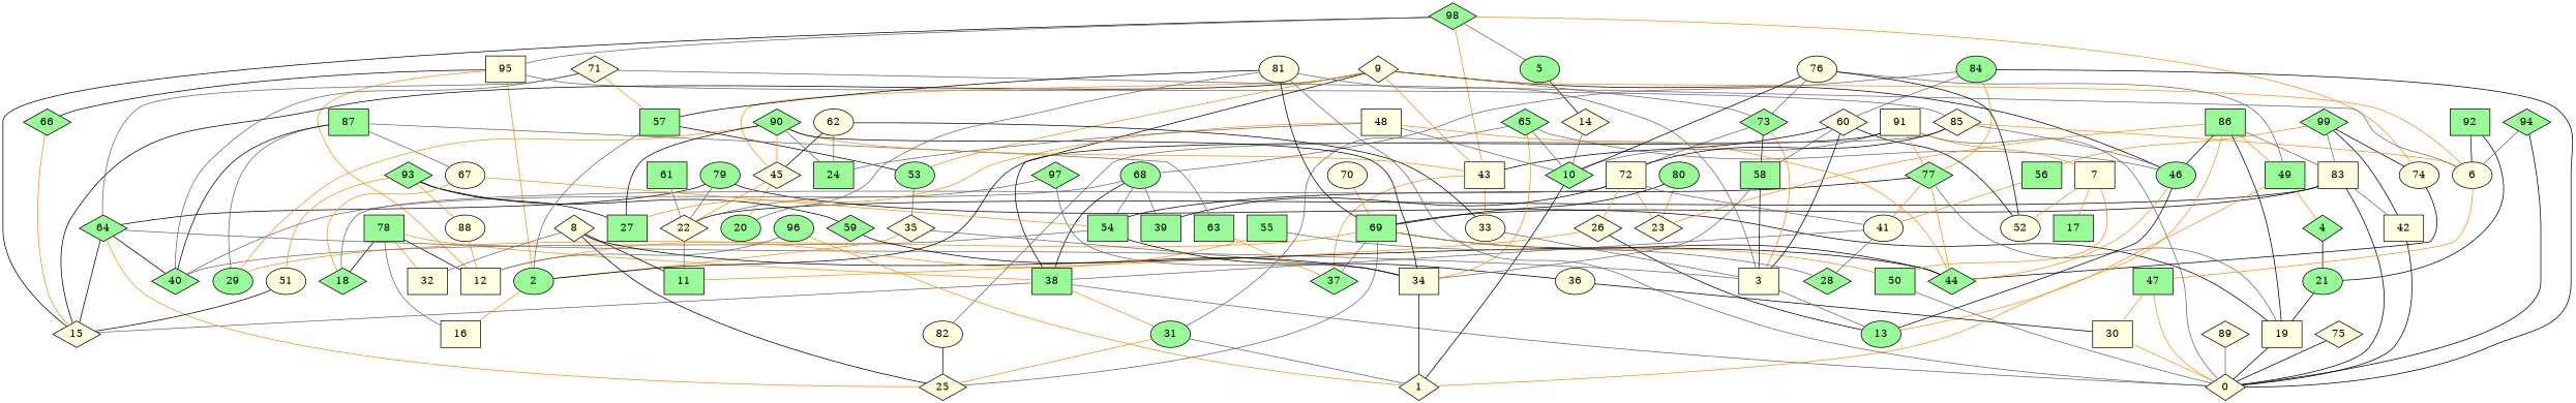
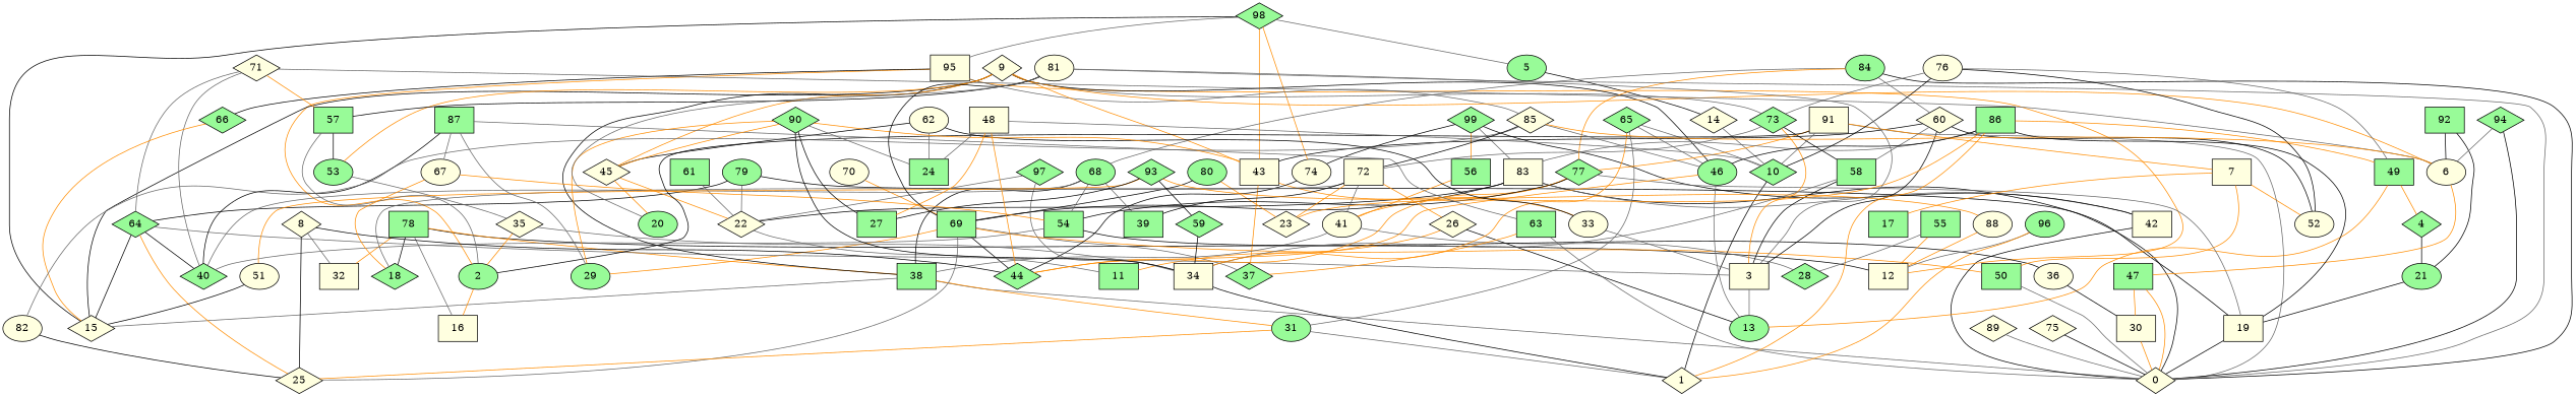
  digraph {
    node [fillcolor=palegreen shape=box style=filled]
    edge [color=gray40 dir=none]
    78
    32 [fillcolor=lightyellow]
    12 [fillcolor=lightyellow]
    38
    16 [fillcolor=lightyellow]
    18 [shape=diamond]
    83 [fillcolor=lightyellow]
    69
    0 [fillcolor=lightyellow shape=diamond]
    22 [fillcolor=lightyellow shape=diamond]
    42 [fillcolor=lightyellow]
    25 [fillcolor=lightyellow shape=diamond]
    44 [shape=diamond]
    29 [shape=ellipse]
    37 [shape=diamond]
    50
    80 [shape=ellipse]
    23 [fillcolor=lightyellow shape=diamond]
    26 [fillcolor=lightyellow shape=diamond]
    11
    13 [shape=ellipse]
    21 [shape=ellipse]
    19 [fillcolor=lightyellow]
    89 [fillcolor=lightyellow shape=diamond]
    70 [fillcolor=lightyellow shape=ellipse]
    88 [fillcolor=lightyellow shape=ellipse]
    14 [fillcolor=lightyellow shape=diamond]
    10 [shape=diamond]
    1 [fillcolor=lightyellow shape=diamond]
    98 [shape=diamond]
    5 [shape=ellipse]
    15 [fillcolor=lightyellow shape=diamond]
    43 [fillcolor=lightyellow]
    74 [fillcolor=lightyellow shape=ellipse]
    95 [fillcolor=lightyellow]
    31 [shape=ellipse]
    61
    79 [shape=ellipse]
    64 [shape=diamond]
    56
    41 [fillcolor=lightyellow shape=ellipse]
    28 [shape=diamond]
    99 [shape=diamond]
    82 [fillcolor=lightyellow shape=ellipse]
    49
    4 [shape=diamond]
    97 [shape=diamond]
    34 [fillcolor=lightyellow]
    68 [shape=ellipse]
    39
    40 [shape=diamond]
    54
    77 [shape=diamond]
    36 [fillcolor=lightyellow shape=ellipse]
    9 [fillcolor=lightyellow shape=diamond]
    73 [shape=diamond]
    53 [shape=ellipse]
    46 [shape=ellipse]
    6 [fillcolor=lightyellow shape=ellipse]
    45 [fillcolor=lightyellow shape=diamond]
    3 [fillcolor=lightyellow]
    58
    72 [fillcolor=lightyellow]
    33 [fillcolor=lightyellow shape=ellipse]
    35 [fillcolor=lightyellow shape=diamond]
    93 [shape=diamond]
    51 [fillcolor=lightyellow shape=ellipse]
    27
    59 [shape=diamond]
    8 [fillcolor=lightyellow shape=diamond]
    52 [fillcolor=lightyellow shape=ellipse]
    2 [shape=ellipse]
    84 [shape=ellipse]
    60 [fillcolor=lightyellow shape=diamond]
    30 [fillcolor=lightyellow]
    65 [shape=diamond]
    7 [fillcolor=lightyellow]
    17
    91 [fillcolor=lightyellow]
    92
    47
    71 [fillcolor=lightyellow shape=diamond]
    57
    94 [shape=diamond]
    86
    55
    62 [fillcolor=lightyellow shape=ellipse]
    24
    87
    63
    67 [fillcolor=lightyellow shape=ellipse]
    90 [shape=diamond]
    20 [shape=ellipse]
    75 [fillcolor=lightyellow shape=diamond]
    48 [fillcolor=lightyellow]
    76 [fillcolor=lightyellow shape=ellipse]
    66 [shape=diamond]
    85 [fillcolor=lightyellow shape=diamond]
    81 [fillcolor=lightyellow shape=ellipse]
    96 [shape=ellipse]
    subgraph sub_1 {
      78
      32
      12
      38
      16
      18
      83
      69
      0
      22
      42
      25
      44
      29
      37
      50
      80
      23
      26
      11
      13
      21
      19
      89
      70
      88
      14
      10
      1
      98
      5
      15
      43
      74
      95
      31
      61
      79
      64
      56
      41
      28
      99
      82
      49
      4
      97
      34
      68
      39
      40
      54
      77
      36
      9
      73
      53
      46
      6
      45
      3
      58
      72
      33
      35
      93
      51
      27
      59
      8
      52
      2
      84
      60
      30
      65
      7
      17
      91
      92
      47
      71
      57
      94
      86
      55
      62
      24
      87
      63
      67
      90
      20
      75
      48
      76
      66
      85
      81
      96
    }
    78 -> 32 [color=darkorange]
    78 -> 12 [color=black]
    78 -> 38 [color=darkorange]
    78 -> 16
    78 -> 18 [color=black]
    38 -> 0
    38 -> 15
    38 -> 31 [color=darkorange]
    83 -> 69 [color=black]
    83 -> 0 [color=black]
    83 -> 22 [color=black]
    83 -> 42
    69 -> 25
    69 -> 44 [color=black]
    69 -> 29 [color=darkorange]
    69 -> 37
    69 -> 50 [color=darkorange]
    22 -> 11
    42 -> 0 [color=black]
    50 -> 0
    80 -> 69 [color=black]
    80 -> 23 [color=darkorange]
    26 -> 11 [color=darkorange]
    26 -> 13 [color=black]
    21 -> 19 [color=black]
    19 -> 0 [color=black]
    89 -> 0
    70 -> 69 [color=darkorange]
    88 -> 12 [color=darkorange]
    14 -> 10
    10 -> 1 [color=black]
    98 -> 5
    98 -> 15 [color=black]
    98 -> 43 [color=darkorange]
    98 -> 74 [color=darkorange]
    98 -> 95
    5 -> 14 [color=black]
    43 -> 37 [color=darkorange]
    43 -> 33 [color=darkorange]
    74 -> 44 [color=black]
    95 -> 12 [color=darkorange]
    95 -> 2 [color=darkorange]
    95 -> 66 [color=black]
    95 -> 85
    31 -> 25 [color=darkorange]
    31 -> 1
    61 -> 22
    79 -> 22
    79 -> 19 [color=black]
    79 -> 64 [color=black]
    64 -> 25 [color=darkorange]
    64 -> 15 [color=black]
    64 -> 40 [color=black]
    64 -> 3
    56 -> 41 [color=darkorange]
    41 -> 38
    41 -> 28
    99 -> 83
    99 -> 42 [color=black]
    99 -> 74 [color=black]
    99 -> 56 [color=darkorange]
    82 -> 25 [color=black]
    49 -> 13 [color=darkorange]
    49 -> 4 [color=darkorange]
    4 -> 21 [color=black]
    97 -> 22
    97 -> 34
    34 -> 1 [color=black]
    68 -> 38 [color=black]
    68 -> 39
    68 -> 40
    68 -> 54
    54 -> 40
    54 -> 36 [color=black]
    77 -> 44 [color=darkorange]
    77 -> 19
    77 -> 41 [color=darkorange]
    77 -> 54 [color=black]
    36 -> 30 [color=black]
    9 -> 38 [color=black]
    9 -> 15 [color=black]
    9 -> 43 [color=darkorange]
    9 -> 73
    9 -> 53 [color=darkorange]
    9 -> 46 [color=black]
    9 -> 6 [color=darkorange]
    9 -> 45 [color=darkorange]
    73 -> 3 [color=darkorange]
    73 -> 58 [color=black]
    73 -> 72
    53 -> 35
    46 -> 44 [color=darkorange]
-   46 -> 13 [color=black]
+   46 -> 13
    6 -> 47 [color=darkorange]
    45 -> 22 [color=darkorange]
    45 -> 20 [color=darkorange]
    3 -> 13
    58 -> 34
    58 -> 3 [color=black]
    72 -> 18
    72 -> 23 [color=darkorange]
    72 -> 26 [color=darkorange]
    72 -> 41
    72 -> 39 [color=black]
    33 -> 3
    35 -> 34
    35 -> 2 [color=darkorange]
    93 -> 88 [color=darkorange]
    93 -> 51 [color=darkorange]
    93 -> 27 [color=black]
    93 -> 59 [color=black]
    51 -> 15 [color=black]
    59 -> 34 [color=black]
    8 -> 32
    8 -> 25 [color=black]
    8 -> 44 [color=black]
-   8 -> 11 [color=black]
    2 -> 16 [color=darkorange]
    84 -> 0 [color=black]
    84 -> 68
    84 -> 77 [color=darkorange]
    84 -> 60
    60 -> 43 [color=black]
    60 -> 3 [color=black]
    60 -> 58
    60 -> 52 [color=black]
    30 -> 0 [color=darkorange]
    65 -> 10
    65 -> 31
    65 -> 34 [color=darkorange]
    65 -> 46
    7 -> 50 [color=darkorange]
    7 -> 52 [color=darkorange]
    7 -> 17 [color=darkorange]
    91 -> 0
    91 -> 10
    91 -> 77 [color=darkorange]
    91 -> 2 [color=black]
    91 -> 7 [color=darkorange]
    92 -> 21 [color=black]
    92 -> 6 [color=black]
    47 -> 0 [color=darkorange]
    47 -> 30 [color=darkorange]
    71 -> 64
    71 -> 40
    71 -> 6
    71 -> 57 [color=darkorange]
    57 -> 53 [color=black]
    57 -> 2
    94 -> 0 [color=black]
    94 -> 6
    86 -> 83
    86 -> 23 [color=darkorange]
    86 -> 19 [color=black]
    86 -> 1 [color=darkorange]
    86 -> 49 [color=darkorange]
    86 -> 46 [color=black]
    55 -> 12 [color=darkorange]
    55 -> 28
    62 -> 45 [color=black]
    62 -> 33 [color=black]
    62 -> 24
    87 -> 29
    87 -> 40 [color=black]
    87 -> 63
    87 -> 67
+   63 -> 0
    63 -> 37 [color=darkorange]
    67 -> 18 [color=darkorange]
    67 -> 54 [color=darkorange]
    90 -> 29 [color=darkorange]
    90 -> 43 [color=darkorange]
    90 -> 34 [color=black]
    90 -> 45 [color=darkorange]
    90 -> 27 [color=black]
    90 -> 24
    75 -> 0 [color=black]
    48 -> 44 [color=darkorange]
    48 -> 10
    48 -> 27 [color=darkorange]
    48 -> 24
    76 -> 10 [color=black]
    76 -> 49
    76 -> 73
    76 -> 52 [color=black]
    66 -> 15 [color=darkorange]
    85 -> 82
    85 -> 46
    85 -> 6 [color=darkorange]
    85 -> 72 [color=black]
    81 -> 69 [color=black]
    81 -> 0
    81 -> 3
    81 -> 57 [color=black]
    81 -> 20
    96 -> 12
    96 -> 1 [color=darkorange]
  }
